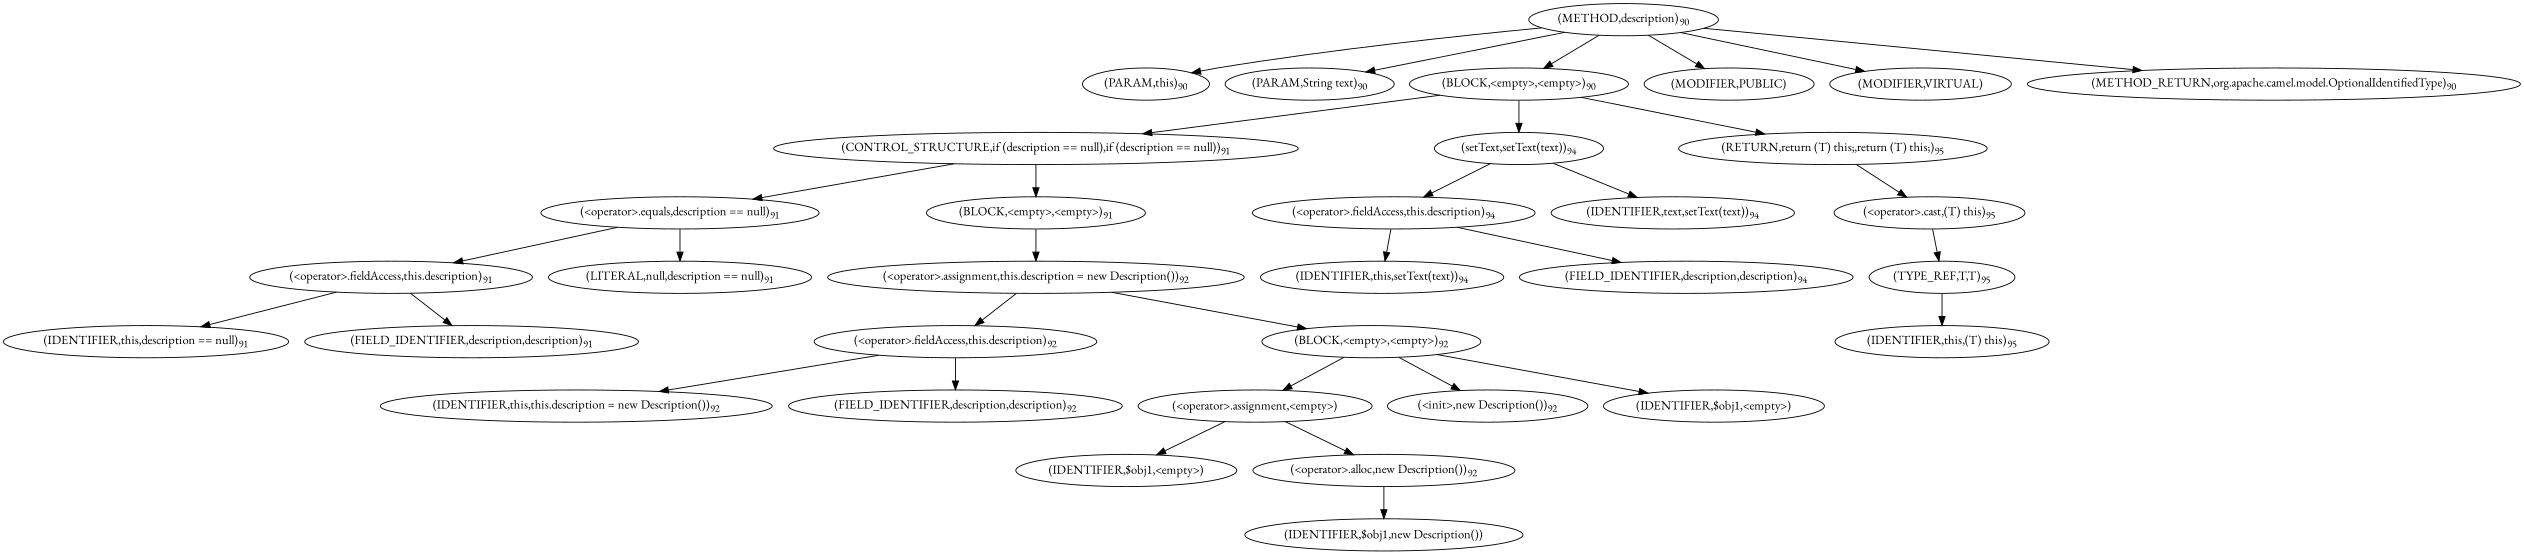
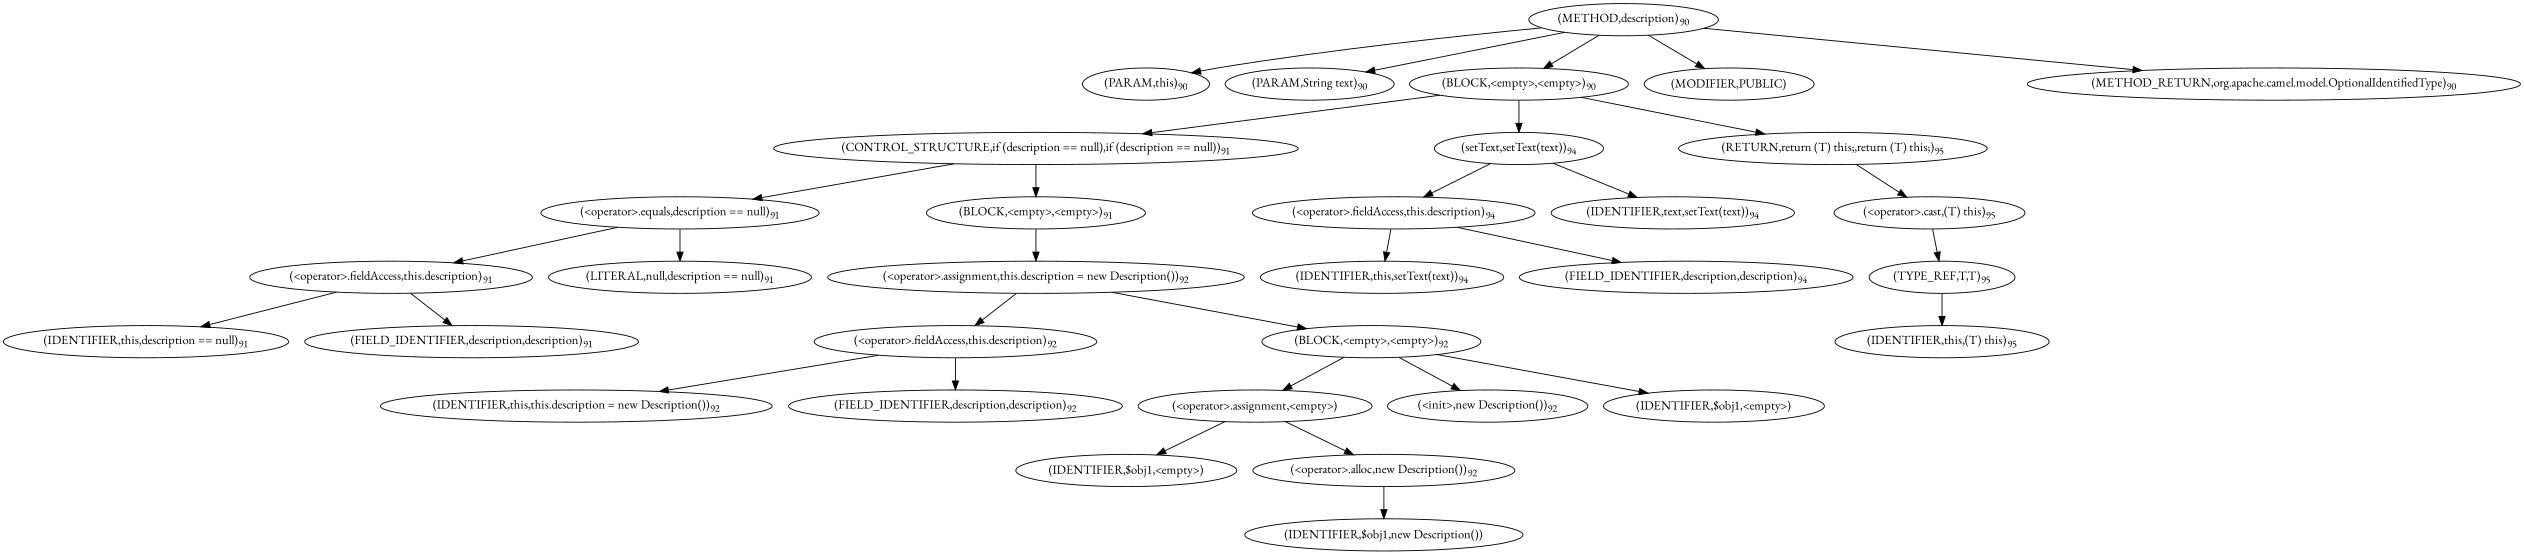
  digraph {
    fontname="EB Garamond"
    node [fontname="EB Garamond"]
    edge [fontname="EB Garamond"]
    n1 [label=<(METHOD,description)<SUB>90</SUB>>]
    n2 [label=<(PARAM,this)<SUB>90</SUB>>]
    n3 [label=<(PARAM,String text)<SUB>90</SUB>>]
    n4 [label=<(BLOCK,&lt;empty&gt;,&lt;empty&gt;)<SUB>90</SUB>>]
    n5 [label=<(MODIFIER,PUBLIC)>]
-   n6 [label=<(MODIFIER,VIRTUAL)>]
    n7 [label=<(METHOD_RETURN,org.apache.camel.model.OptionalIdentifiedType)<SUB>90</SUB>>]
    n8 [label=<(CONTROL_STRUCTURE,if (description == null),if (description == null))<SUB>91</SUB>>]
    n9 [label=<(setText,setText(text))<SUB>94</SUB>>]
    n10 [label=<(RETURN,return (T) this;,return (T) this;)<SUB>95</SUB>>]
    n11 [label=<(&lt;operator&gt;.equals,description == null)<SUB>91</SUB>>]
    n12 [label=<(BLOCK,&lt;empty&gt;,&lt;empty&gt;)<SUB>91</SUB>>]
    n13 [label=<(&lt;operator&gt;.fieldAccess,this.description)<SUB>94</SUB>>]
    n14 [label=<(IDENTIFIER,text,setText(text))<SUB>94</SUB>>]
    n15 [label=<(&lt;operator&gt;.cast,(T) this)<SUB>95</SUB>>]
    n16 [label=<(&lt;operator&gt;.fieldAccess,this.description)<SUB>91</SUB>>]
    n17 [label=<(LITERAL,null,description == null)<SUB>91</SUB>>]
    n18 [label=<(&lt;operator&gt;.assignment,this.description = new Description())<SUB>92</SUB>>]
    n19 [label=<(IDENTIFIER,this,description == null)<SUB>91</SUB>>]
    n20 [label=<(FIELD_IDENTIFIER,description,description)<SUB>91</SUB>>]
    n21 [label=<(&lt;operator&gt;.fieldAccess,this.description)<SUB>92</SUB>>]
    n22 [label=<(BLOCK,&lt;empty&gt;,&lt;empty&gt;)<SUB>92</SUB>>]
    n23 [label=<(IDENTIFIER,this,this.description = new Description())<SUB>92</SUB>>]
    n24 [label=<(FIELD_IDENTIFIER,description,description)<SUB>92</SUB>>]
    n25 [label=<(&lt;operator&gt;.assignment,&lt;empty&gt;)>]
    n26 [label=<(&lt;init&gt;,new Description())<SUB>92</SUB>>]
    n27 [label=<(IDENTIFIER,$obj1,&lt;empty&gt;)>]
    n28 [label=<(IDENTIFIER,$obj1,&lt;empty&gt;)>]
    n29 [label=<(&lt;operator&gt;.alloc,new Description())<SUB>92</SUB>>]
    n30 [label=<(IDENTIFIER,$obj1,new Description())>]
    n31 [label=<(IDENTIFIER,this,setText(text))<SUB>94</SUB>>]
    n32 [label=<(FIELD_IDENTIFIER,description,description)<SUB>94</SUB>>]
    n33 [label=<(TYPE_REF,T,T)<SUB>95</SUB>>]
    n34 [label=<(IDENTIFIER,this,(T) this)<SUB>95</SUB>>]
    n1 -> n2
    n1 -> n3
    n1 -> n4
    n1 -> n5
-   n1 -> n6
    n1 -> n7
    n4 -> n8
    n4 -> n9
    n4 -> n10
    n8 -> n11
    n8 -> n12
    n9 -> n13
    n9 -> n14
    n10 -> n15
    n11 -> n16
    n11 -> n17
    n12 -> n18
    n13 -> n31
    n13 -> n32
    n15 -> n33
    n16 -> n19
    n16 -> n20
    n18 -> n21
    n18 -> n22
    n21 -> n23
    n21 -> n24
    n22 -> n25
    n22 -> n26
    n22 -> n27
    n25 -> n28
    n25 -> n29
    n29 -> n30
    n33 -> n34
  }
